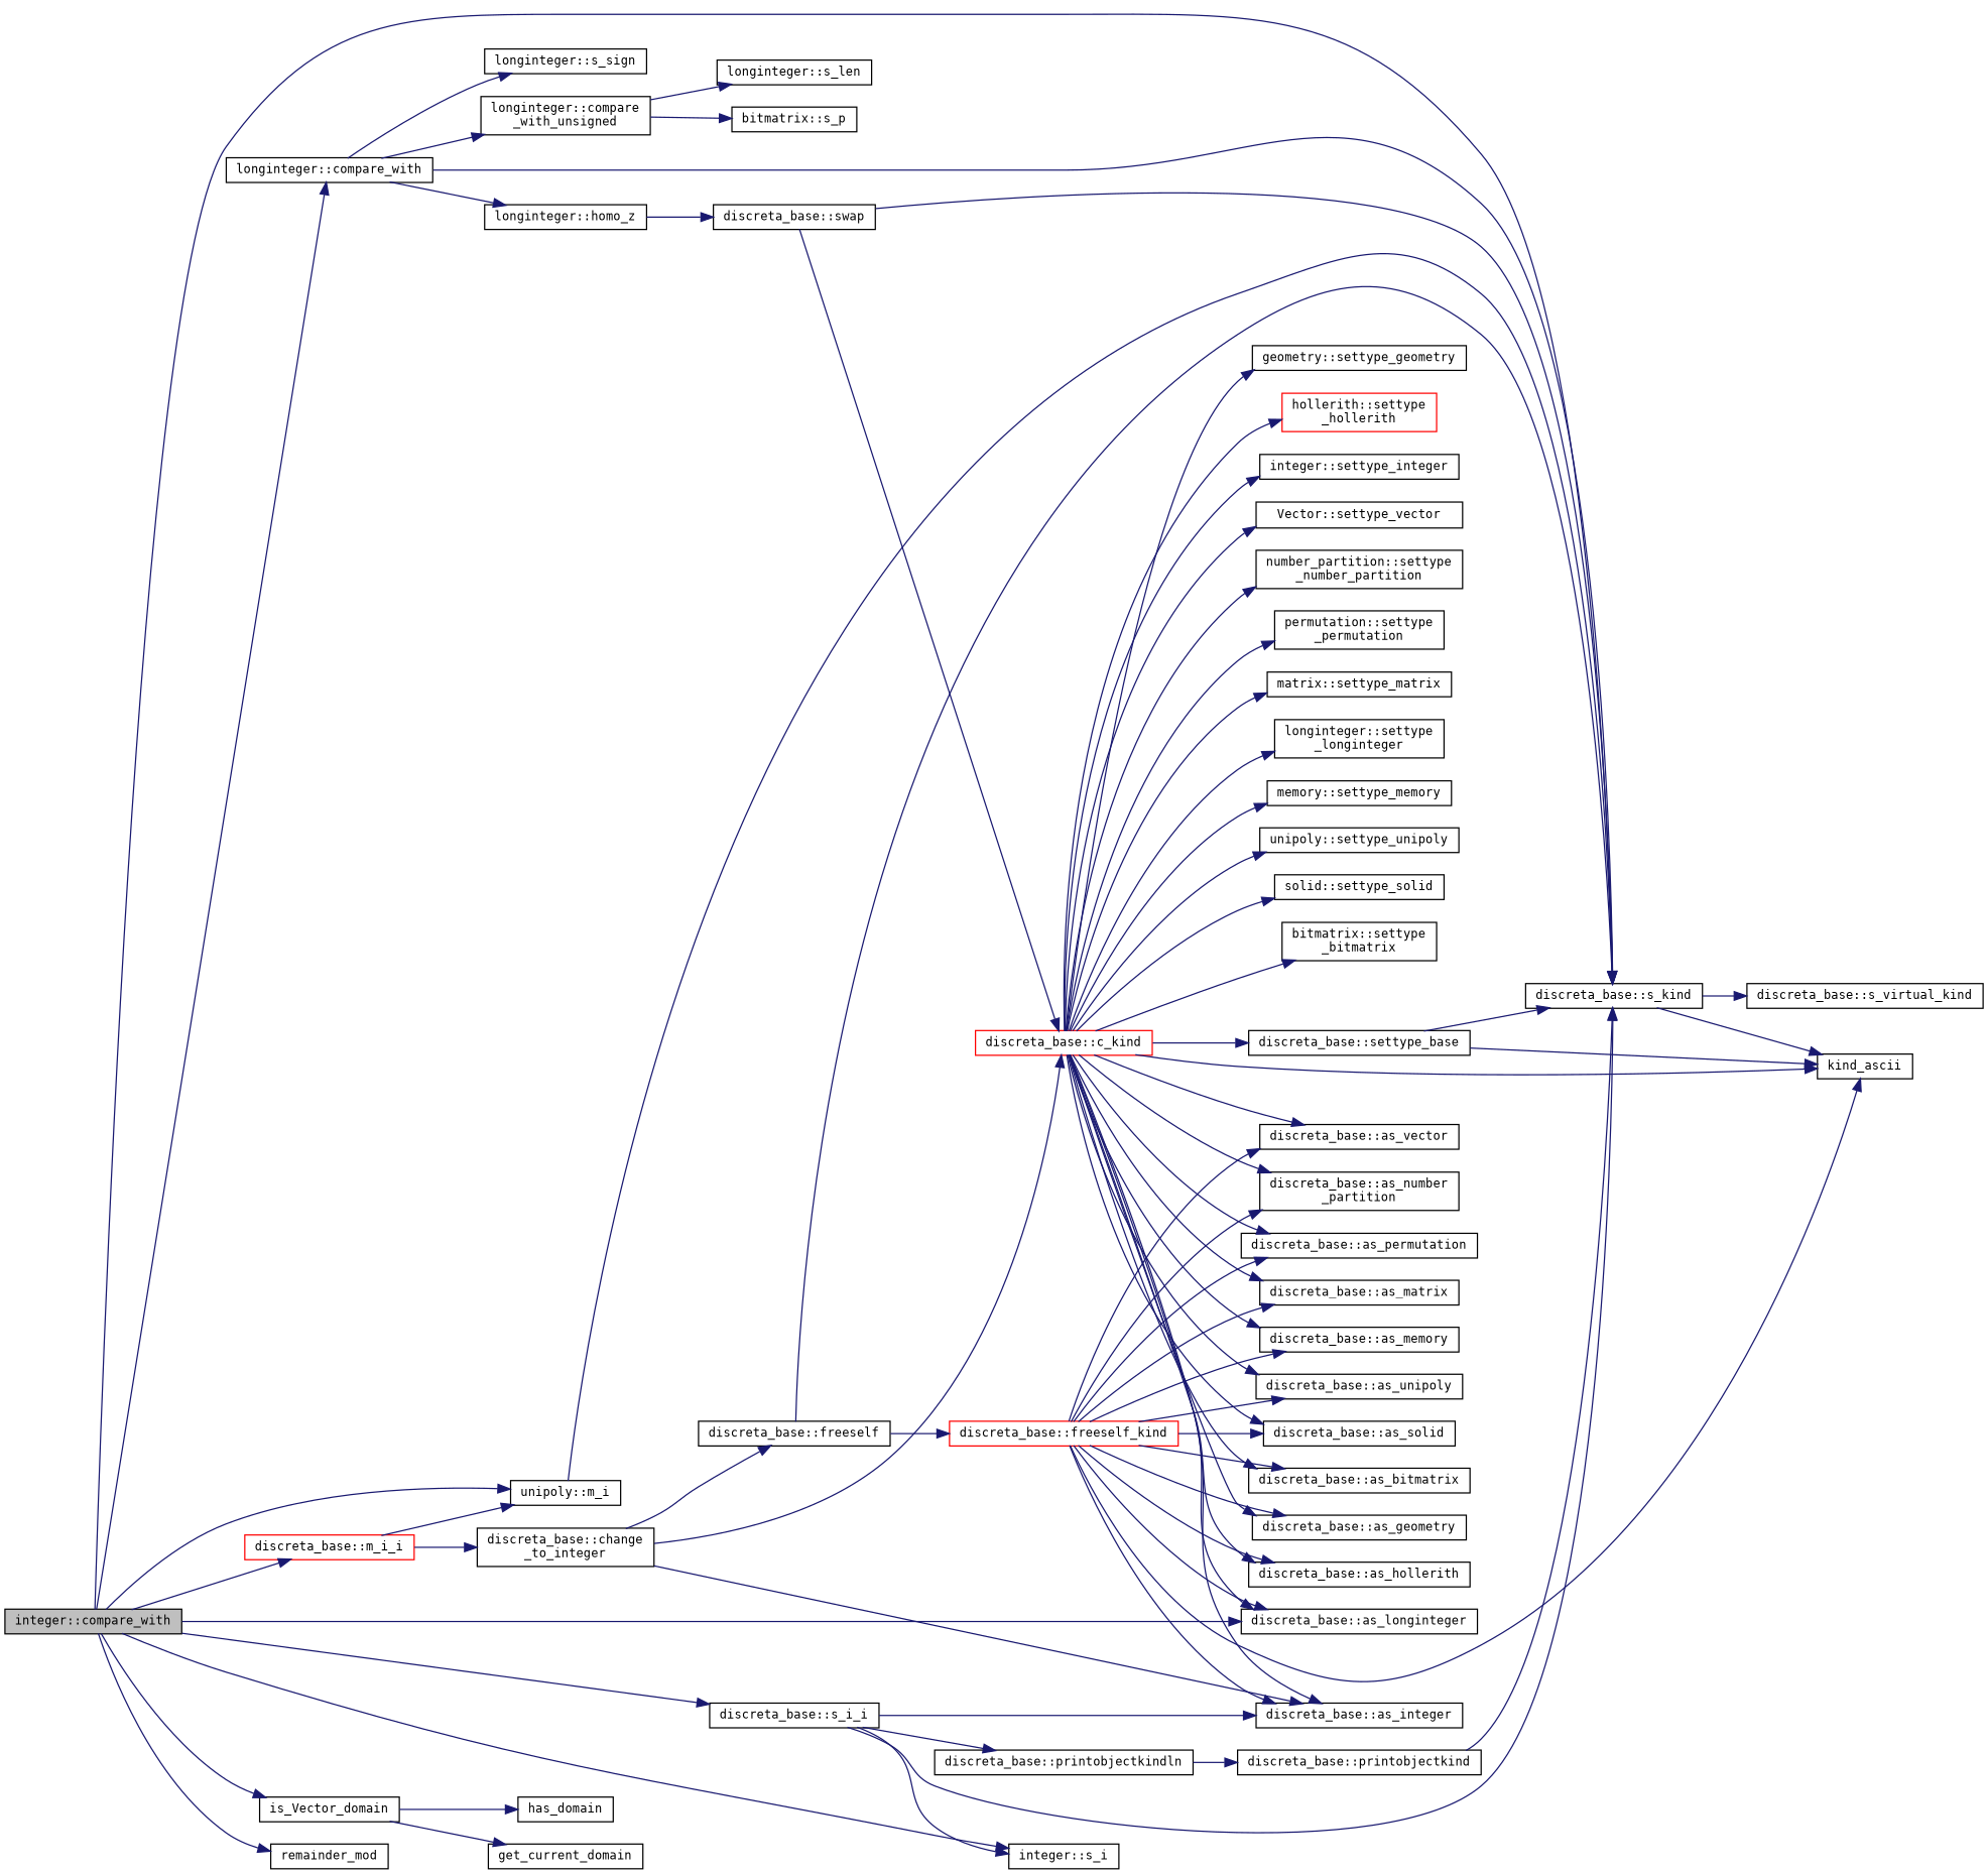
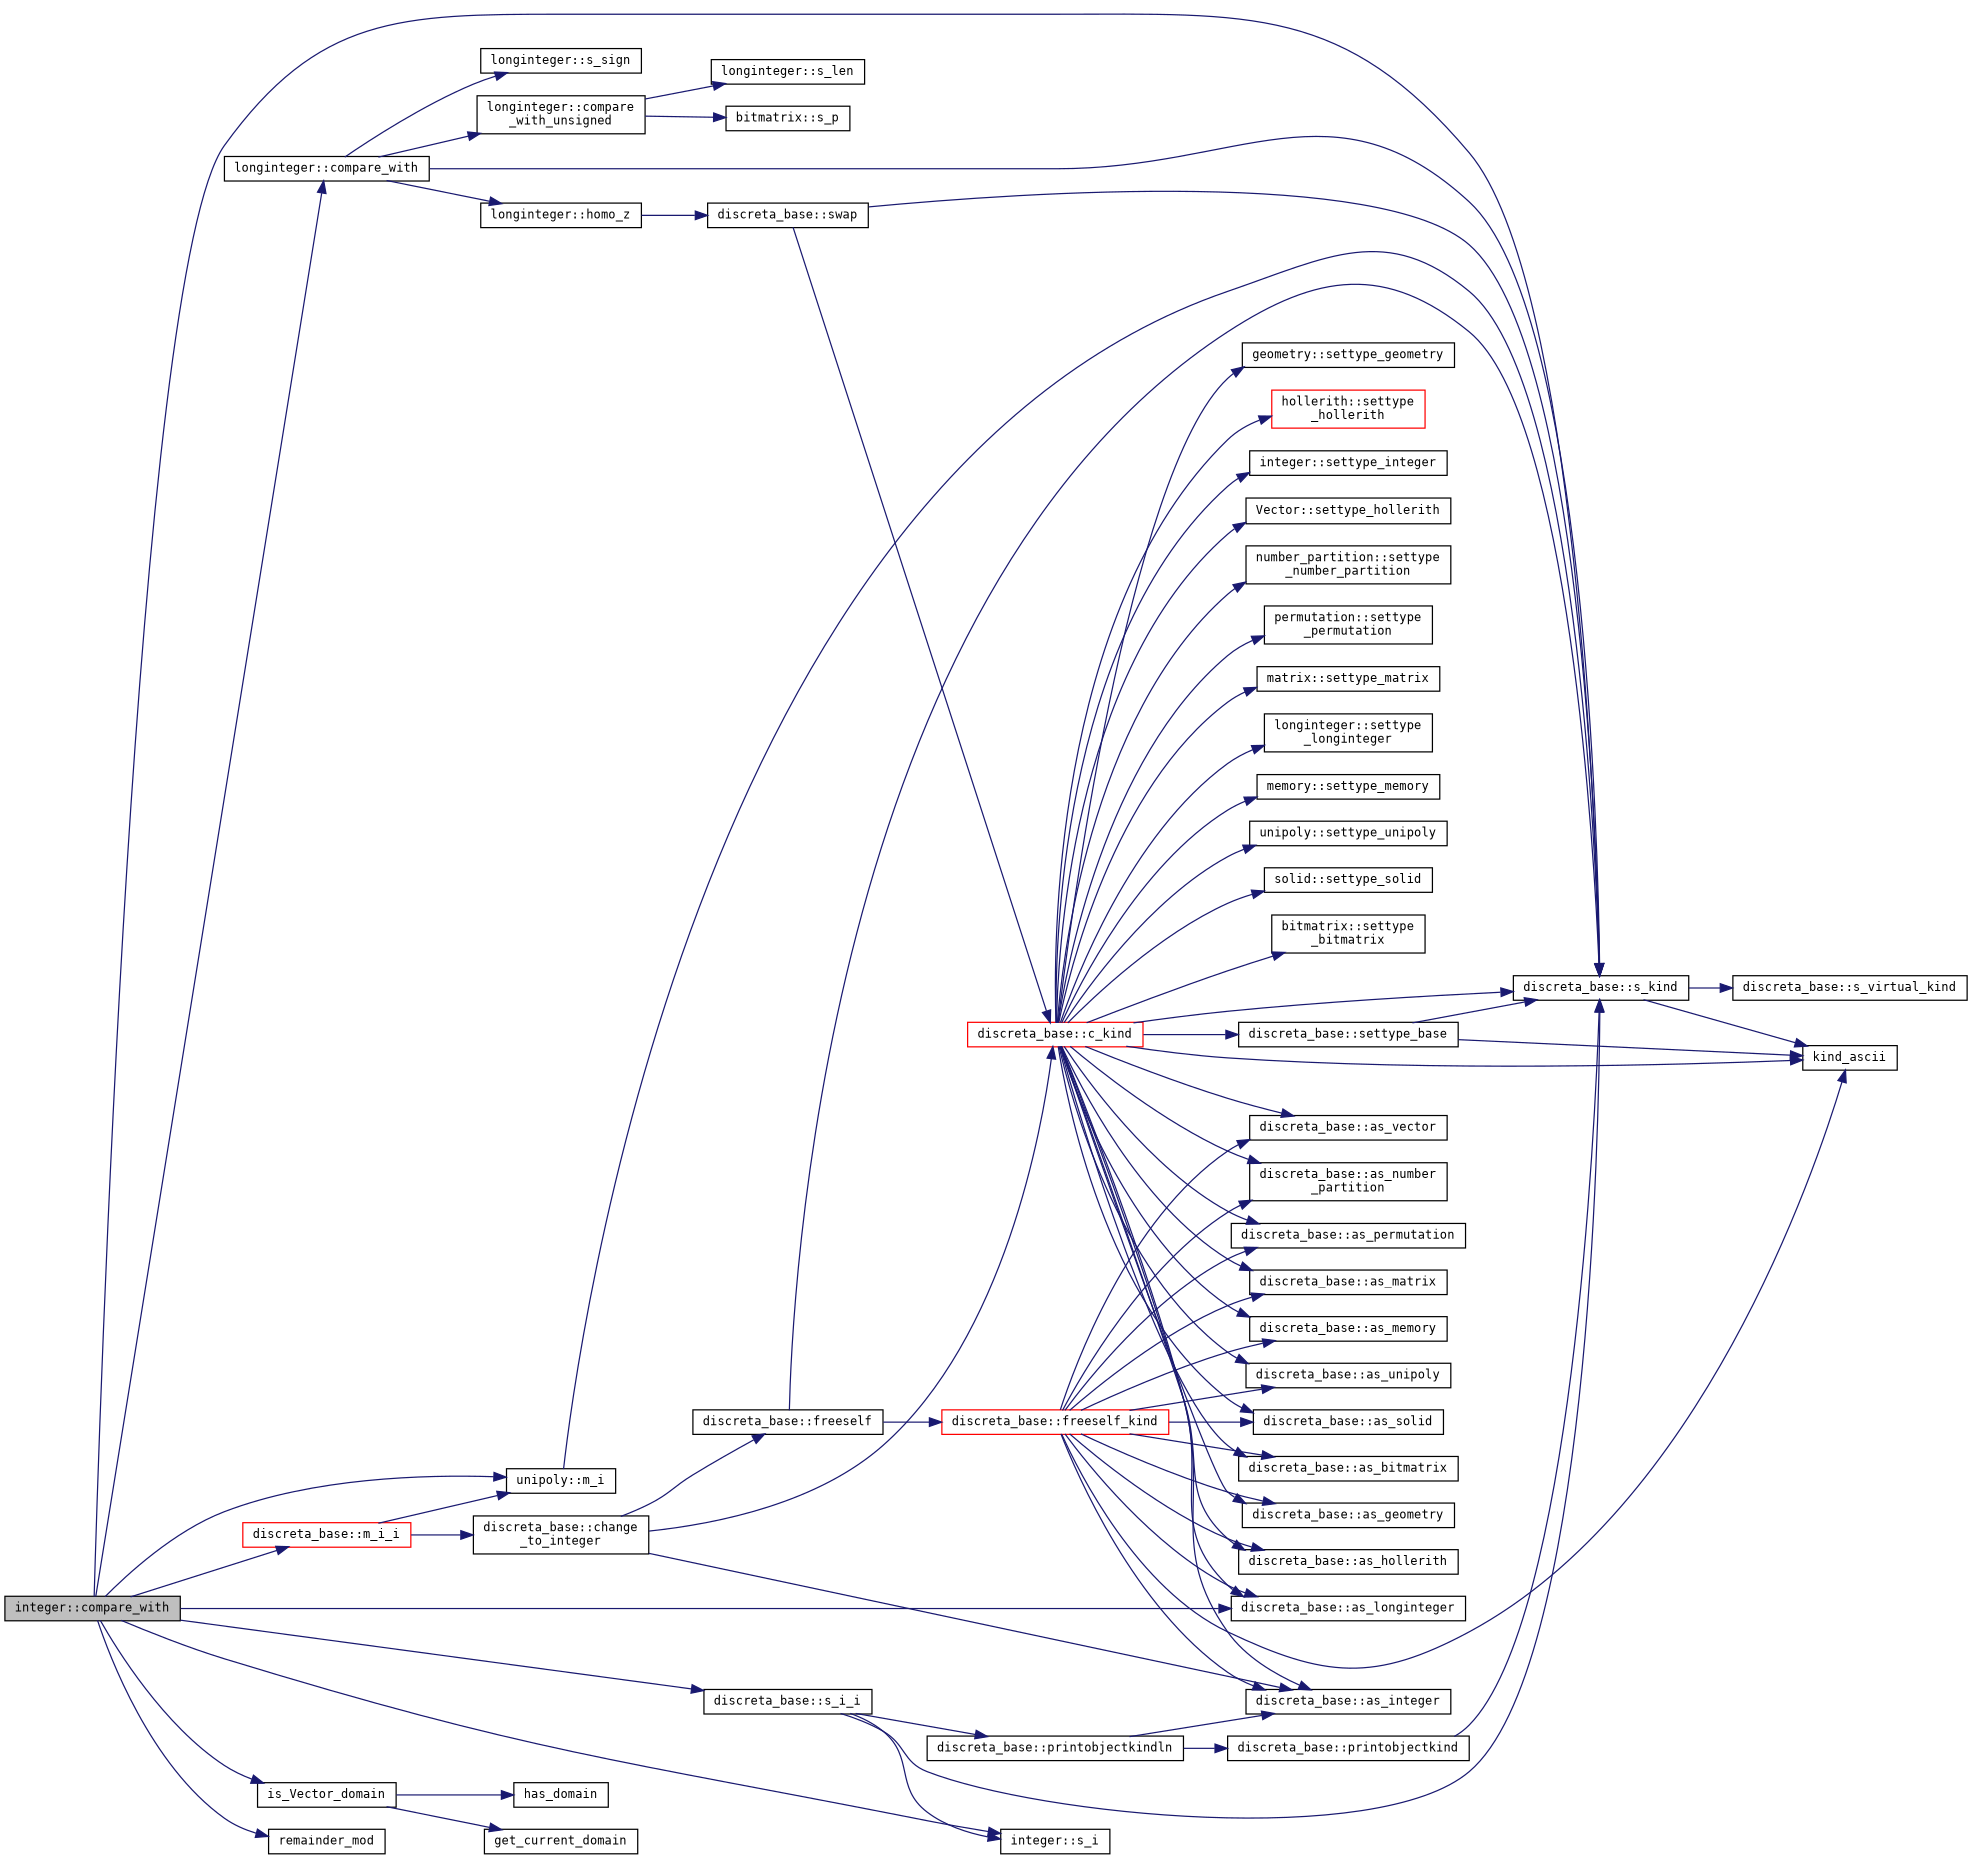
  digraph {
    fontname="DejaVu Sans Mono"
    rankdir=LR
    node [color=black fillcolor=white fontname="DejaVu Sans Mono" fontsize=10 shape=record style=filled]
    edge [color=midnightblue fontname="DejaVu Sans Mono" fontsize=10 labelfontname=Helvetica labelfontsize=10 style=solid]
    n1 [fillcolor=grey75 fontcolor=black height=0.2 label="integer::compare_with" width=0.4]
    n2 [height=0.2 label="discreta_base::s_kind" width=0.4]
    n3 [height=0.2 label="discreta_base::as_longinteger" width=0.4]
    n4 [height=0.2 label="longinteger::compare_with" width=0.4]
    n5 [height=0.2 label=is_Vector_domain width=0.4]
    n6 [height=0.2 label="unipoly::m_i" width=0.4]
    n7 [height=0.2 label=remainder_mod width=0.4]
    n8 [height=0.2 label="integer::s_i" width=0.4]
    n9 [color=red height=0.2 label="discreta_base::m_i_i" width=0.4]
    n10 [height=0.2 label="discreta_base::s_i_i" width=0.4]
    n11 [height=0.2 label="discreta_base::s_virtual_kind" width=0.4]
    n12 [height=0.2 label=kind_ascii width=0.4]
    n13 [height=0.2 label="longinteger::homo_z" width=0.4]
    n14 [height=0.2 label="longinteger::s_sign" width=0.4]
    n15 [height=0.2 label="longinteger::compare\l_with_unsigned" width=0.4]
    n16 [height=0.2 label=has_domain width=0.4]
    n17 [height=0.2 label=get_current_domain width=0.4]
    n18 [height=0.2 label="discreta_base::change\l_to_integer" width=0.4]
    n19 [height=0.2 label="discreta_base::as_integer" width=0.4]
    n20 [height=0.2 label="discreta_base::printobjectkindln" width=0.4]
    n21 [height=0.2 label="discreta_base::swap" width=0.4]
    n22 [height=0.2 label="longinteger::s_len" width=0.4]
    n23 [height=0.2 label="bitmatrix::s_p" width=0.4]
    n24 [color=red height=0.2 label="discreta_base::c_kind" width=0.4]
    n25 [height=0.2 label="discreta_base::settype_base" width=0.4]
    n26 [height=0.2 label="integer::settype_integer" width=0.4]
    n27 [height=0.2 label="discreta_base::as_vector" width=0.4]
-   n28 [height=0.2 label="Vector::settype_vector" width=0.4]
+   n28 [height=0.2 label="Vector::settype_hollerith" width=0.4]
    n29 [height=0.2 label="discreta_base::as_number\l_partition" width=0.4]
    n30 [height=0.2 label="number_partition::settype\l_number_partition" width=0.4]
    n31 [height=0.2 label="discreta_base::as_permutation" width=0.4]
    n32 [height=0.2 label="permutation::settype\l_permutation" width=0.4]
    n33 [height=0.2 label="discreta_base::as_matrix" width=0.4]
    n34 [height=0.2 label="matrix::settype_matrix" width=0.4]
    n35 [height=0.2 label="longinteger::settype\l_longinteger" width=0.4]
    n36 [height=0.2 label="discreta_base::as_memory" width=0.4]
    n37 [height=0.2 label="memory::settype_memory" width=0.4]
    n38 [height=0.2 label="discreta_base::as_unipoly" width=0.4]
    n39 [height=0.2 label="unipoly::settype_unipoly" width=0.4]
    n40 [height=0.2 label="discreta_base::as_solid" width=0.4]
    n41 [height=0.2 label="solid::settype_solid" width=0.4]
    n42 [height=0.2 label="discreta_base::as_bitmatrix" width=0.4]
    n43 [height=0.2 label="bitmatrix::settype\l_bitmatrix" width=0.4]
    n44 [height=0.2 label="discreta_base::as_geometry" width=0.4]
    n45 [height=0.2 label="geometry::settype_geometry" width=0.4]
    n46 [height=0.2 label="discreta_base::as_hollerith" width=0.4]
    n47 [color=red height=0.2 label="hollerith::settype\l_hollerith" width=0.4]
    n48 [height=0.2 label="discreta_base::freeself" width=0.4]
    n49 [color=red height=0.2 label="discreta_base::freeself_kind" width=0.4]
    n50 [height=0.2 label="discreta_base::printobjectkind" width=0.4]
    n1 -> n2
    n1 -> n3
    n1 -> n4
    n1 -> n5
    n1 -> n6
    n1 -> n7
    n1 -> n8
    n1 -> n9
    n1 -> n10
    n2 -> n11
    n2 -> n12
    n4 -> n2
    n4 -> n13
    n4 -> n14
    n4 -> n15
    n5 -> n16
    n5 -> n17
    n6 -> n2
    n9 -> n6
    n9 -> n18
    n10 -> n2
    n10 -> n8
-   n10 -> n19
+   n20 -> n19
    n10 -> n20
    n13 -> n21
    n15 -> n22
    n15 -> n23
    n18 -> n19
    n18 -> n24
    n18 -> n48
    n20 -> n50
    n21 -> n2
    n21 -> n24
+   n24 -> n2
    n24 -> n3
    n24 -> n12
    n24 -> n19
    n24 -> n25
    n24 -> n26
    n24 -> n27
    n24 -> n28
    n24 -> n29
    n24 -> n30
    n24 -> n31
    n24 -> n32
    n24 -> n33
    n24 -> n34
    n24 -> n35
    n24 -> n36
    n24 -> n37
    n24 -> n38
    n24 -> n39
    n24 -> n40
    n24 -> n41
    n24 -> n42
    n24 -> n43
    n24 -> n44
    n24 -> n45
    n24 -> n46
    n24 -> n47
    n25 -> n2
    n25 -> n12
    n48 -> n2
    n48 -> n49
    n49 -> n3
    n49 -> n12
    n49 -> n19
    n49 -> n27
    n49 -> n29
    n49 -> n31
    n49 -> n33
    n49 -> n36
    n49 -> n38
    n49 -> n40
    n49 -> n42
    n49 -> n44
    n49 -> n46
    n50 -> n2
  }
